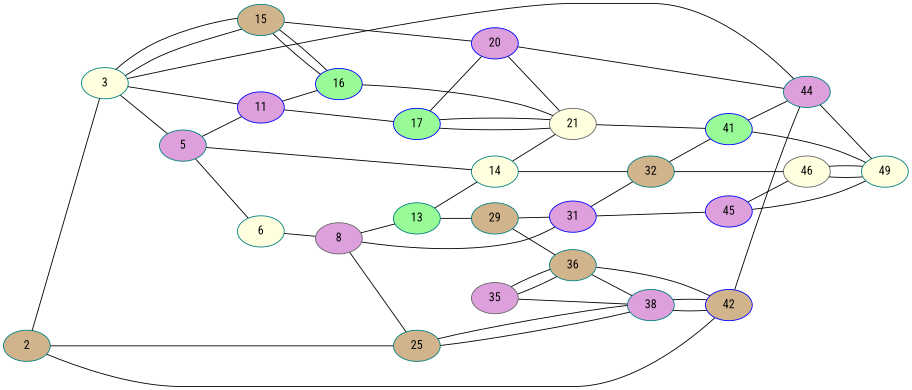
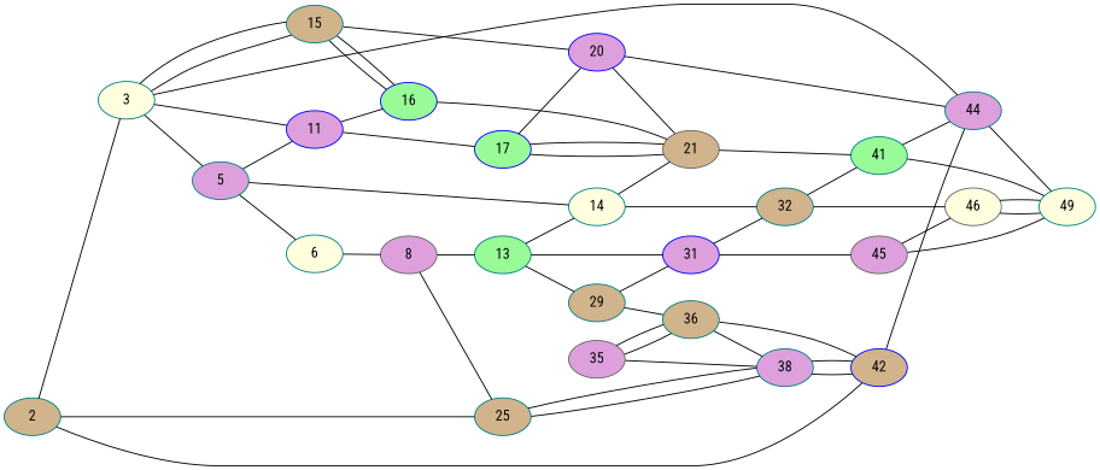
  graph {
    fontname="Roboto Condensed"
    rankdir=LR
    node [color=teal fillcolor=plum fontname="Roboto Condensed" style=filled]
    edge [fontname="Roboto Condensed"]
    2 [fillcolor=tan super="+19"]
    3 [fillcolor=lightyellow super="+4"]
    25 [fillcolor=tan super="+26"]
    42 [color=blue fillcolor=tan super="+52"]
    8 [color=gray40 super="+9"]
    13 [fillcolor=palegreen super="+30"]
    5 [super="+10"]
    11 [color=blue super="+12"]
    15 [fillcolor=tan]
    44 [super="+47"]
    38 [super="+39"]
    6 [fillcolor=lightyellow]
    14 [fillcolor=lightyellow super="+23"]
    16 [color=blue fillcolor=palegreen]
    17 [color=blue fillcolor=palegreen super="+18"]
    20 [color=blue super="+22"]
    49 [fillcolor=lightyellow super="+51"]
-   21 [color=gray40 fillcolor=lightyellow super="+24"]
+   21 [color=gray40 fillcolor=tan super="+24"]
    32 [fillcolor=tan super="+40"]
    29 [fillcolor=tan super="+33"]
    31 [color=blue super="+34"]
    36 [fillcolor=tan super="+48"]
-   45 [color=blue super="+50"]
-   41 [color=blue fillcolor=palegreen super="+43"]
+   45 [color=gray40 super="+50"]
+   41 [fillcolor=palegreen super="+43"]
    46 [color=gray40 fillcolor=lightyellow]
    35 [color=gray40 super="+37"]
    2 -- 3
    2 -- 25
    2 -- 42
    3 -- 5
    3 -- 11
    3 -- 15
    3 -- 15
    3 -- 44
    25 -- 38
    25 -- 38
    42 -- 44
    8 -- 25
    8 -- 13
    13 -- 14
    13 -- 29
-   8 -- 31
+   13 -- 31
    5 -- 11
    5 -- 6
    5 -- 14
    11 -- 16
    11 -- 17
    15 -- 16
    15 -- 16
    15 -- 20
    44 -- 49
    38 -- 42
    38 -- 42
    6 -- 8
    14 -- 21
    14 -- 32
    16 -- 21
    17 -- 20
    17 -- 21
    17 -- 21
    20 -- 44
    20 -- 21
    21 -- 41
    32 -- 41
    32 -- 46
    29 -- 31
    29 -- 36
    31 -- 32
    31 -- 45
    36 -- 42
    36 -- 38
    45 -- 49
    45 -- 46
    41 -- 44
    41 -- 49
    46 -- 49
    46 -- 49
    35 -- 38
    35 -- 36
    35 -- 36
  }
